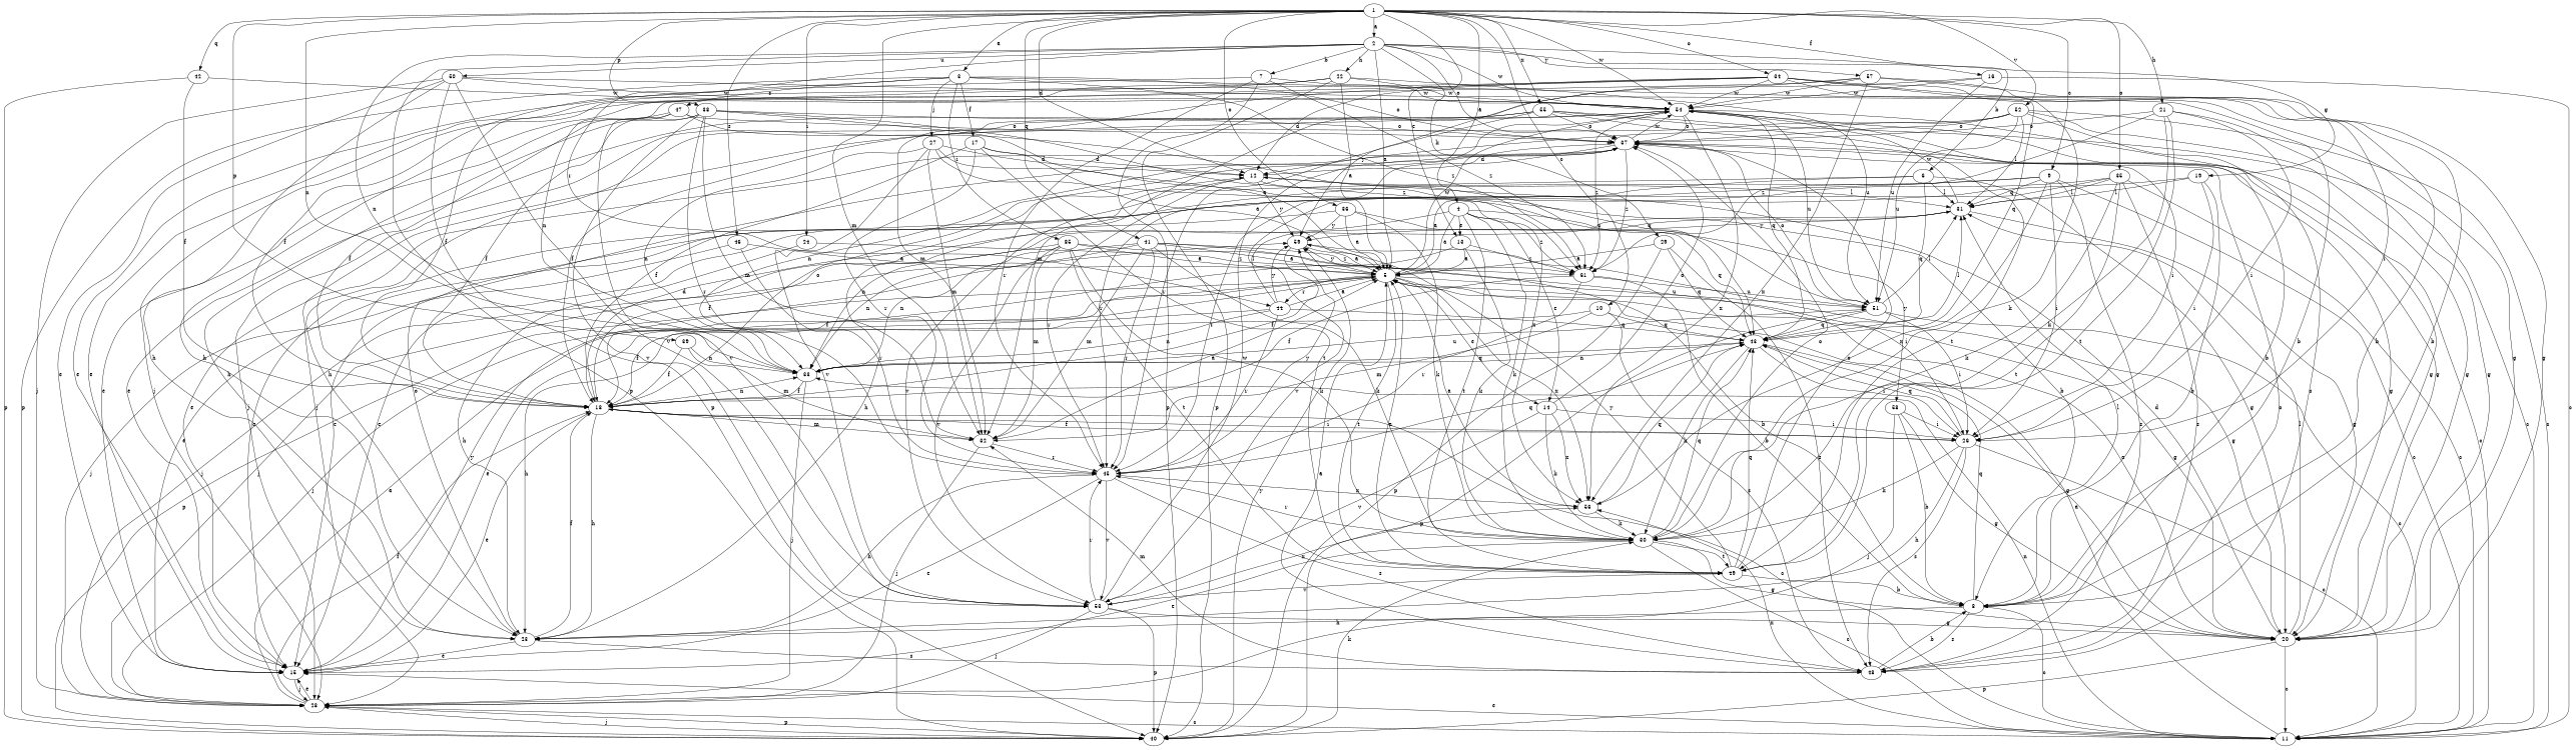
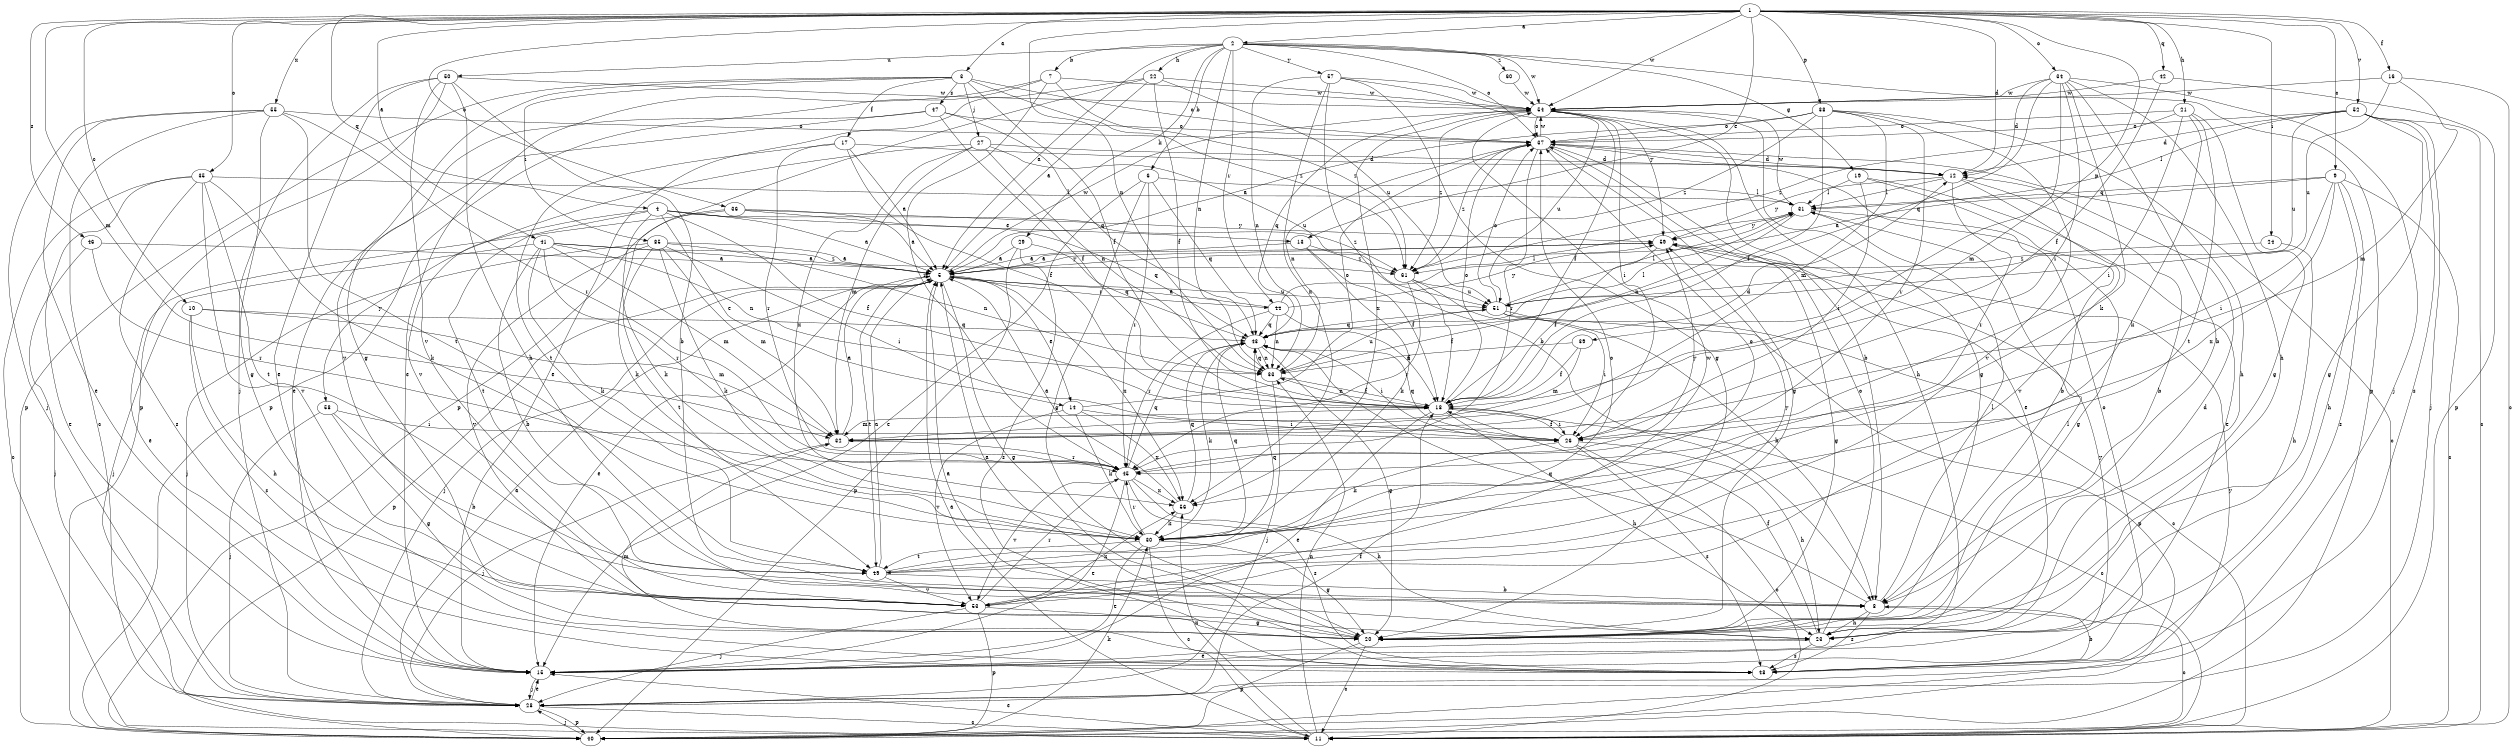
  strict digraph {
    1
    2
    3
    4
    9
    13
    32
    36
    38
    41
    46
    12
    34
    54
    10
    16
    35
    52
    55
    33
    39
    42
    21
    24
    5
    22
    29
    44
    6
    7
    19
    50
    57
    37
    40
+   60
    17
    20
    n39 [label=85]
    61
    18
    27
    47
    49
    58
    30
    14
    56
    11
    48
    26
    23
    31
    28
    45
    59
    15
    43
    53
    8
    51
    1 -> 2 [label=a]
    1 -> 3 [label=a]
    1 -> 4 [label=a]
    1 -> 9 [label=c]
    1 -> 13 [label=e]
    1 -> 32 [label=m]
    1 -> 36 [label=o]
    1 -> 38 [label=p]
    1 -> 41 [label=q]
    1 -> 46 [label=s]
    1 -> 12 [label=d]
    1 -> 34 [label=o]
    1 -> 54 [label=w]
    1 -> 10 [label=c]
    1 -> 16 [label=f]
    1 -> 35 [label=o]
    1 -> 52 [label=v]
    1 -> 55 [label=x]
    1 -> 33 [label=n]
    1 -> 39 [label=p]
    1 -> 42 [label=q]
    1 -> 21 [label=h]
    1 -> 24 [label=i]
    2 -> 54 [label=w]
    2 -> 33 [label=n]
    2 -> 5 [label=a]
    2 -> 22 [label=h]
    2 -> 29 [label=k]
    2 -> 44 [label=r]
    2 -> 6 [label=b]
    2 -> 7 [label=b]
    2 -> 19 [label=g]
    2 -> 50 [label=u]
    2 -> 57 [label=y]
    2 -> 37 [label=o]
    2 -> 40 [label=p]
+   2 -> 60 [label=z]
    3 -> 37 [label=o]
    3 -> 40 [label=p]
    3 -> 17 [label=f]
    3 -> 20 [label=g]
    3 -> n39 [label=i]
    3 -> 61 [label=z]
    3 -> 18 [label=f]
    3 -> 27 [label=j]
    3 -> 47 [label=s]
    4 -> 13 [label=e]
    4 -> 5 [label=a]
    4 -> 61 [label=z]
    4 -> 18 [label=f]
    4 -> 49 [label=t]
    4 -> 58 [label=y]
    4 -> 30 [label=k]
    4 -> 14 [label=e]
    9 -> 5 [label=a]
    9 -> 56 [label=x]
    9 -> 11 [label=c]
    9 -> 48 [label=s]
    9 -> 26 [label=i]
    9 -> 23 [label=h]
    9 -> 31 [label=q]
    13 -> 5 [label=a]
    13 -> 61 [label=z]
    13 -> 18 [label=f]
    13 -> 30 [label=k]
    32 -> 5 [label=a]
    32 -> 28 [label=j]
    32 -> 45 [label=r]
    36 -> 5 [label=a]
    36 -> 30 [label=k]
    36 -> 59 [label=y]
    36 -> 15 [label=e]
    36 -> 43 [label=q]
    38 -> 32 [label=m]
    38 -> 5 [label=a]
    38 -> 37 [label=o]
    38 -> 61 [label=z]
    38 -> 18 [label=f]
    38 -> 23 [label=h]
    38 -> 45 [label=r]
    38 -> 53 [label=v]
    41 -> 32 [label=m]
    41 -> 33 [label=n]
    41 -> 5 [label=a]
    41 -> 61 [label=z]
    41 -> 30 [label=k]
    41 -> 28 [label=j]
    41 -> 45 [label=r]
    41 -> 8 [label=b]
    46 -> 5 [label=a]
    46 -> 28 [label=j]
    46 -> 45 [label=r]
    12 -> 31 [label=l]
    12 -> 45 [label=r]
    12 -> 59 [label=y]
    12 -> 53 [label=v]
    12 -> 8 [label=b]
    34 -> 32 [label=m]
    34 -> 12 [label=d]
    34 -> 54 [label=w]
    34 -> 30 [label=k]
    34 -> 26 [label=i]
    34 -> 23 [label=h]
    34 -> 28 [label=j]
    34 -> 43 [label=q]
    34 -> 8 [label=b]
    54 -> 37 [label=o]
    54 -> 20 [label=g]
    54 -> 61 [label=z]
    54 -> 18 [label=f]
    54 -> 56 [label=x]
    54 -> 26 [label=i]
    54 -> 23 [label=h]
    54 -> 43 [label=q]
    54 -> 8 [label=b]
    54 -> 51 [label=u]
    10 -> 32 [label=m]
    10 -> 48 [label=s]
    10 -> 23 [label=h]
    10 -> 43 [label=q]
    16 -> 32 [label=m]
    16 -> 54 [label=w]
    16 -> 11 [label=c]
    16 -> 51 [label=u]
    35 -> 49 [label=t]
    35 -> 30 [label=k]
    35 -> 11 [label=c]
    35 -> 48 [label=s]
    35 -> 31 [label=l]
    35 -> 15 [label=e]
    35 -> 53 [label=v]
    52 -> 12 [label=d]
    52 -> 37 [label=o]
    52 -> 20 [label=g]
    52 -> 11 [label=c]
    52 -> 48 [label=s]
    52 -> 31 [label=l]
    52 -> 28 [label=j]
    52 -> 51 [label=u]
    55 -> 37 [label=o]
    55 -> 20 [label=g]
    55 -> 49 [label=t]
    55 -> 11 [label=c]
    55 -> 28 [label=j]
    55 -> 45 [label=r]
    55 -> 15 [label=e]
    33 -> 18 [label=f]
    33 -> 28 [label=j]
    33 -> 43 [label=q]
    33 -> 51 [label=u]
    39 -> 32 [label=m]
    39 -> 33 [label=n]
    39 -> 18 [label=f]
    42 -> 54 [label=w]
    42 -> 40 [label=p]
    42 -> 18 [label=f]
    21 -> 37 [label=o]
    21 -> 20 [label=g]
    21 -> 61 [label=z]
    21 -> 49 [label=t]
    21 -> 30 [label=k]
    21 -> 26 [label=i]
    24 -> 61 [label=z]
    24 -> 23 [label=h]
    5 -> 54 [label=w]
    5 -> 44 [label=r]
    5 -> 40 [label=p]
    5 -> 20 [label=g]
    5 -> 49 [label=t]
    5 -> 14 [label=e]
    5 -> 56 [label=x]
    5 -> 28 [label=j]
    5 -> 59 [label=y]
    5 -> 15 [label=e]
    5 -> 51 [label=u]
    22 -> 54 [label=w]
    22 -> 5 [label=a]
    22 -> 40 [label=p]
    22 -> 18 [label=f]
    22 -> 15 [label=e]
    22 -> 51 [label=u]
    29 -> 5 [label=a]
    29 -> 40 [label=p]
    29 -> 48 [label=s]
    29 -> 43 [label=q]
    44 -> 33 [label=n]
    44 -> 5 [label=a]
    44 -> 18 [label=f]
    44 -> 31 [label=l]
    44 -> 45 [label=r]
    44 -> 59 [label=y]
    44 -> 43 [label=q]
    6 -> 20 [label=g]
    6 -> 31 [label=l]
    6 -> 45 [label=r]
    6 -> 15 [label=e]
    6 -> 43 [label=q]
    7 -> 54 [label=w]
    7 -> 40 [label=p]
    7 -> 61 [label=z]
    7 -> 45 [label=r]
    7 -> 15 [label=e]
    19 -> 26 [label=i]
    19 -> 31 [label=l]
    19 -> 15 [label=e]
    19 -> 8 [label=b]
    50 -> 54 [label=w]
    50 -> 40 [label=p]
    50 -> 23 [label=h]
    50 -> 28 [label=j]
    50 -> 15 [label=e]
    50 -> 53 [label=v]
    50 -> 8 [label=b]
    57 -> 54 [label=w]
    57 -> 33 [label=n]
    57 -> 20 [label=g]
    57 -> 56 [label=x]
    57 -> 59 [label=y]
    57 -> 8 [label=b]
    37 -> 12 [label=d]
    37 -> 54 [label=w]
    37 -> 33 [label=n]
    37 -> 20 [label=g]
    37 -> 61 [label=z]
    37 -> 11 [label=c]
    37 -> 45 [label=r]
    37 -> 15 [label=e]
    40 -> 30 [label=k]
    40 -> 28 [label=j]
    40 -> 59 [label=y]
+   60 -> 54 [label=w]
    17 -> 12 [label=d]
    17 -> 5 [label=a]
    17 -> 18 [label=f]
    17 -> 49 [label=t]
    17 -> 45 [label=r]
    20 -> 12 [label=d]
    20 -> 5 [label=a]
    20 -> 40 [label=p]
    20 -> 11 [label=c]
    20 -> 31 [label=l]
    n39 -> 32 [label=m]
    n39 -> 33 [label=n]
    n39 -> 5 [label=a]
    n39 -> 49 [label=t]
    n39 -> 30 [label=k]
    n39 -> 26 [label=i]
    n39 -> 28 [label=j]
    n39 -> 53 [label=v]
    61 -> 18 [label=f]
    61 -> 45 [label=r]
    61 -> 8 [label=b]
    61 -> 51 [label=u]
    18 -> 32 [label=m]
    18 -> 12 [label=d]
    18 -> 33 [label=n]
    18 -> 37 [label=o]
    18 -> 11 [label=c]
    18 -> 26 [label=i]
    18 -> 23 [label=h]
    18 -> 15 [label=e]
    27 -> 32 [label=m]
    27 -> 12 [label=d]
    27 -> 33 [label=n]
    27 -> 56 [label=x]
    27 -> 53 [label=v]
    27 -> 51 [label=u]
    47 -> 37 [label=o]
    47 -> 18 [label=f]
    47 -> 15 [label=e]
    47 -> 43 [label=q]
    47 -> 53 [label=v]
    49 -> 5 [label=a]
    49 -> 37 [label=o]
    49 -> 59 [label=y]
    49 -> 43 [label=q]
    49 -> 53 [label=v]
    49 -> 8 [label=b]
    58 -> 20 [label=g]
    58 -> 26 [label=i]
    58 -> 28 [label=j]
    58 -> 8 [label=b]
    30 -> 37 [label=o]
    30 -> 20 [label=g]
    30 -> 49 [label=t]
    30 -> 11 [label=c]
    30 -> 45 [label=r]
    30 -> 15 [label=e]
    30 -> 43 [label=q]
    14 -> 37 [label=o]
    14 -> 30 [label=k]
    14 -> 56 [label=x]
    14 -> 26 [label=i]
    14 -> 53 [label=v]
    56 -> 5 [label=a]
    56 -> 30 [label=k]
    56 -> 43 [label=q]
    11 -> 33 [label=n]
    11 -> 5 [label=a]
    11 -> 56 [label=x]
    11 -> 15 [label=e]
    48 -> 32 [label=m]
    48 -> 5 [label=a]
    48 -> 37 [label=o]
    48 -> 8 [label=b]
    26 -> 18 [label=f]
    26 -> 30 [label=k]
    26 -> 11 [label=c]
    26 -> 48 [label=s]
    26 -> 23 [label=h]
    26 -> 43 [label=q]
    23 -> 37 [label=o]
    23 -> 18 [label=f]
    23 -> 48 [label=s]
    23 -> 15 [label=e]
    31 -> 54 [label=w]
    31 -> 33 [label=n]
    31 -> 20 [label=g]
    31 -> 59 [label=y]
    28 -> 5 [label=a]
    28 -> 40 [label=p]
    28 -> 18 [label=f]
    28 -> 11 [label=c]
    28 -> 15 [label=e]
    45 -> 56 [label=x]
    45 -> 48 [label=s]
    45 -> 23 [label=h]
    45 -> 59 [label=y]
    45 -> 15 [label=e]
    45 -> 43 [label=q]
    45 -> 53 [label=v]
    59 -> 5 [label=a]
    59 -> 20 [label=g]
    59 -> 18 [label=f]
    15 -> 28 [label=j]
    15 -> 59 [label=y]
    43 -> 33 [label=n]
    43 -> 20 [label=g]
    43 -> 30 [label=k]
    43 -> 26 [label=i]
    43 -> 31 [label=l]
    53 -> 54 [label=w]
    53 -> 40 [label=p]
    53 -> 20 [label=g]
    53 -> 56 [label=x]
    53 -> 28 [label=j]
    53 -> 45 [label=r]
    8 -> 11 [label=c]
    8 -> 48 [label=s]
    8 -> 23 [label=h]
    8 -> 31 [label=l]
    8 -> 43 [label=q]
    51 -> 37 [label=o]
    51 -> 40 [label=p]
    51 -> 11 [label=c]
    51 -> 26 [label=i]
    51 -> 31 [label=l]
    51 -> 43 [label=q]
  }
